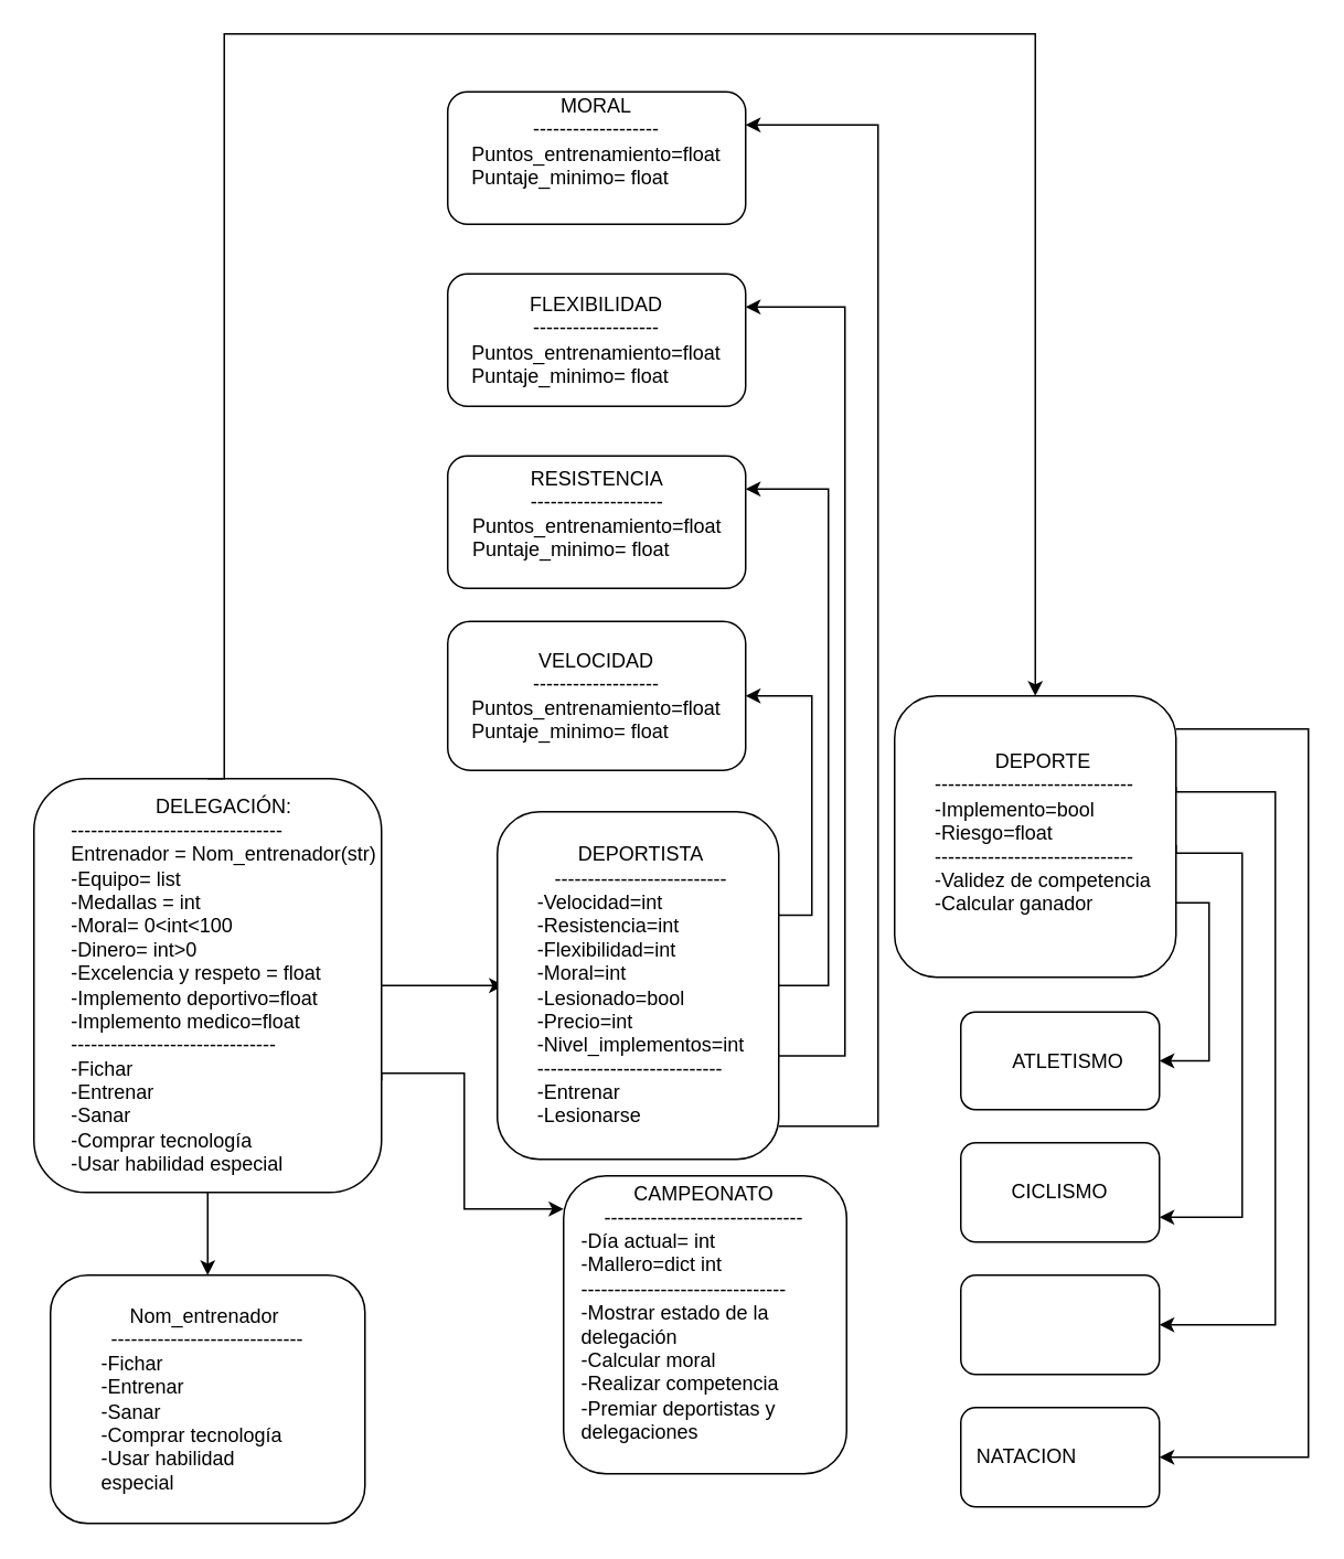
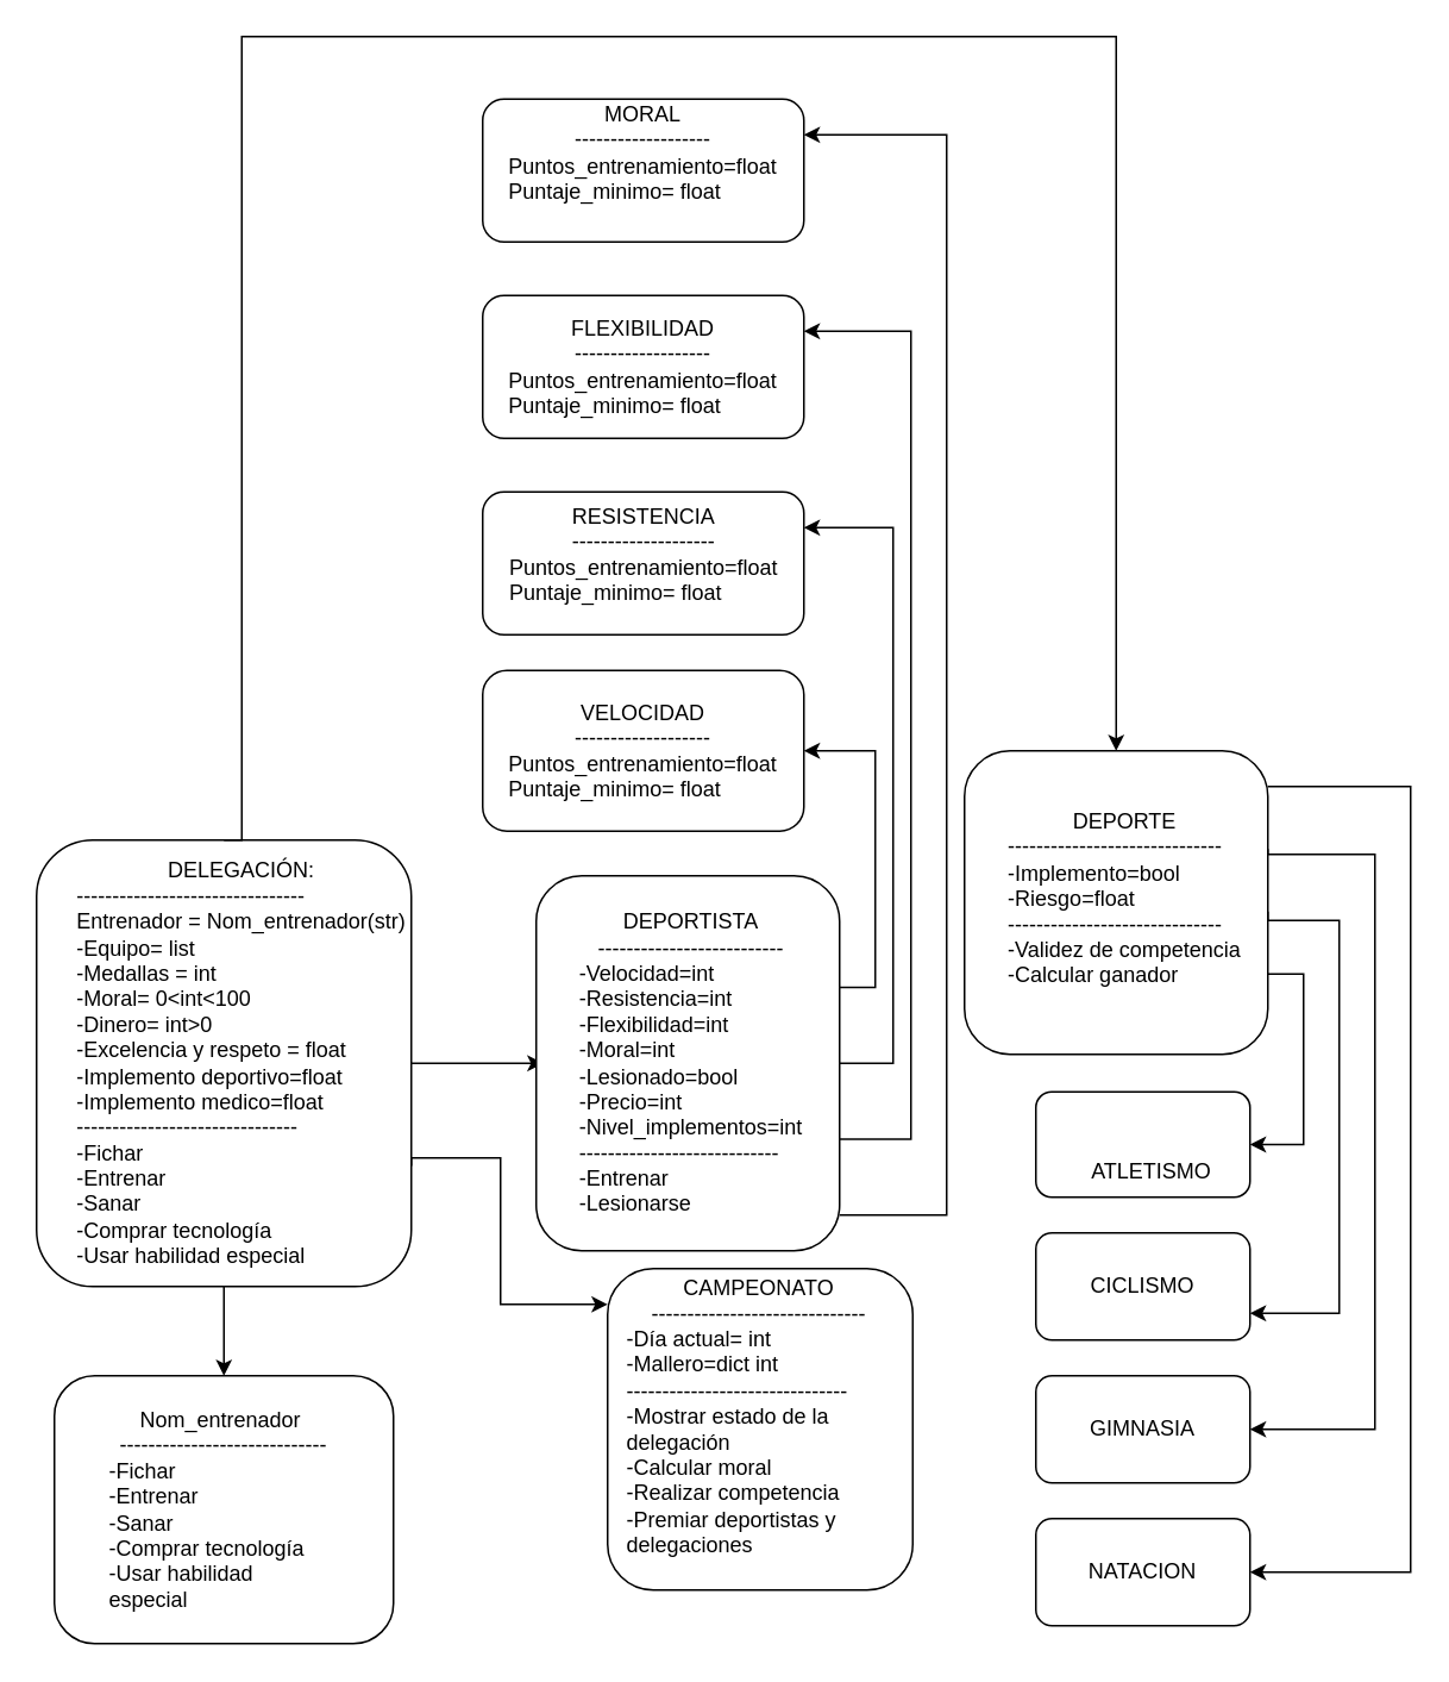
  <mxCell id="0" />
  <mxCell id="1" parent="0" />
  <mxCell id="2" value="" style="rounded=1;whiteSpace=wrap;html=1;" vertex="1" parent="1"><mxGeometry x="20" y="470" width="210" height="250" as="geometry" /></mxCell>
  <mxCell id="3" style="edgeStyle=orthogonalEdgeStyle;rounded=0;orthogonalLoop=1;jettySize=auto;html=1;exitX=1;exitY=0.5;exitDx=0;exitDy=0;" edge="1" parent="1" source="6" target="12"><mxGeometry relative="1" as="geometry" /></mxCell>
  <mxCell id="4" style="edgeStyle=orthogonalEdgeStyle;rounded=0;orthogonalLoop=1;jettySize=auto;html=1;exitX=1;exitY=0.75;exitDx=0;exitDy=0;" edge="1" parent="1" source="6"><mxGeometry relative="1" as="geometry"><mxPoint x="340" y="730" as="targetPoint" /><Array as="points"><mxPoint x="280" y="648" /></Array></mxGeometry></mxCell>
  <mxCell id="5" style="edgeStyle=orthogonalEdgeStyle;rounded=0;orthogonalLoop=1;jettySize=auto;html=1;exitX=0.5;exitY=0;exitDx=0;exitDy=0;entryX=0.5;entryY=0;entryDx=0;entryDy=0;" edge="1" parent="1" source="2" target="13"><mxGeometry relative="1" as="geometry"><mxPoint x="540" y="470" as="targetPoint" /><mxPoint x="230" y="538" as="sourcePoint" /><Array as="points"><mxPoint x="135" y="20" /><mxPoint x="625" y="20" /></Array></mxGeometry></mxCell>
  <mxCell id="6" value="&lt;span&gt;DELEGACIÓN:&lt;br&gt;&lt;div style=&quot;text-align: left&quot;&gt;-------------------------------&lt;span&gt;-&lt;/span&gt;&lt;/div&gt;&lt;div style=&quot;text-align: left&quot;&gt;&lt;span&gt;Entrenador = Nom_entrenador(str)&lt;/span&gt;&lt;/div&gt;&lt;div style=&quot;text-align: left&quot;&gt;-Equipo= list&lt;/div&gt;&lt;div style=&quot;text-align: left&quot;&gt;-Medallas = int&lt;/div&gt;&lt;div style=&quot;text-align: left&quot;&gt;-Moral= 0&amp;lt;int&amp;lt;100&lt;/div&gt;&lt;div style=&quot;text-align: left&quot;&gt;-Dinero= int&amp;gt;0&amp;nbsp;&lt;/div&gt;&lt;div style=&quot;text-align: left&quot;&gt;&lt;span&gt;-Excelencia y respeto = float&lt;/span&gt;&lt;br&gt;&lt;/div&gt;&lt;div style=&quot;text-align: left&quot;&gt;-Implemento deportivo=float&lt;/div&gt;&lt;div style=&quot;text-align: left&quot;&gt;-Implemento medico=float&lt;/div&gt;&lt;div style=&quot;text-align: left&quot;&gt;-------------------------------&lt;/div&gt;&lt;/span&gt;&lt;div style=&quot;text-align: left&quot;&gt;-Fichar&lt;/div&gt;&lt;div style=&quot;text-align: left&quot;&gt;-Entrenar&lt;/div&gt;&lt;div style=&quot;text-align: left&quot;&gt;-Sanar&lt;/div&gt;&lt;div style=&quot;text-align: left&quot;&gt;-Comprar tecnología&lt;/div&gt;&lt;div style=&quot;text-align: left&quot;&gt;-Usar habilidad especial&lt;/div&gt;" style="text;html=1;strokeColor=none;fillColor=none;align=center;verticalAlign=middle;whiteSpace=wrap;rounded=0;" vertex="1" parent="1"><mxGeometry x="40" y="480" width="190" height="230" as="geometry" /></mxCell>
  <mxCell id="7" value="" style="rounded=1;whiteSpace=wrap;html=1;" vertex="1" parent="1"><mxGeometry x="300" y="490" width="170" height="210" as="geometry" /></mxCell>
  <mxCell id="8" style="edgeStyle=orthogonalEdgeStyle;rounded=0;orthogonalLoop=1;jettySize=auto;html=1;exitX=1;exitY=0.25;exitDx=0;exitDy=0;entryX=1;entryY=0.5;entryDx=0;entryDy=0;" edge="1" parent="1" source="12" target="33"><mxGeometry relative="1" as="geometry"><mxPoint x="490" y="410" as="targetPoint" /></mxGeometry></mxCell>
  <mxCell id="9" style="edgeStyle=orthogonalEdgeStyle;rounded=0;orthogonalLoop=1;jettySize=auto;html=1;exitX=1;exitY=0.5;exitDx=0;exitDy=0;entryX=1;entryY=0.25;entryDx=0;entryDy=0;" edge="1" parent="1" source="12" target="34"><mxGeometry relative="1" as="geometry"><mxPoint x="500" y="330" as="targetPoint" /><Array as="points"><mxPoint x="500" y="595" /><mxPoint x="500" y="295" /></Array></mxGeometry></mxCell>
  <mxCell id="10" style="edgeStyle=orthogonalEdgeStyle;rounded=0;orthogonalLoop=1;jettySize=auto;html=1;exitX=1;exitY=0.75;exitDx=0;exitDy=0;entryX=1;entryY=0.25;entryDx=0;entryDy=0;" edge="1" parent="1" source="12" target="35"><mxGeometry relative="1" as="geometry"><mxPoint x="510" y="250" as="targetPoint" /><Array as="points"><mxPoint x="510" y="638" /><mxPoint x="510" y="185" /></Array></mxGeometry></mxCell>
  <mxCell id="11" style="edgeStyle=orthogonalEdgeStyle;rounded=0;orthogonalLoop=1;jettySize=auto;html=1;exitX=1;exitY=1;exitDx=0;exitDy=0;entryX=1;entryY=0.25;entryDx=0;entryDy=0;" edge="1" parent="1" source="12" target="36"><mxGeometry relative="1" as="geometry"><mxPoint x="520" y="160" as="targetPoint" /><Array as="points"><mxPoint x="530" y="680" /><mxPoint x="530" y="75" /></Array></mxGeometry></mxCell>
  <mxCell id="12" value="DEPORTISTA&lt;br&gt;&lt;span style=&quot;text-align: left&quot;&gt;--------------------------&lt;/span&gt;&lt;br&gt;&lt;div style=&quot;text-align: left&quot;&gt;&lt;span&gt;-Velocidad=int&lt;/span&gt;&lt;/div&gt;&lt;div style=&quot;text-align: left&quot;&gt;&lt;span&gt;-Resistencia=int&lt;/span&gt;&lt;/div&gt;&lt;div style=&quot;text-align: left&quot;&gt;&lt;span&gt;-Flexibilidad=int&lt;/span&gt;&lt;/div&gt;&lt;div style=&quot;text-align: left&quot;&gt;&lt;span&gt;-Moral=int&lt;/span&gt;&lt;/div&gt;&lt;div style=&quot;text-align: left&quot;&gt;&lt;span&gt;-Lesionado=bool&lt;/span&gt;&lt;/div&gt;&lt;div style=&quot;text-align: left&quot;&gt;&lt;span&gt;-Precio=int&lt;/span&gt;&lt;/div&gt;&lt;div style=&quot;text-align: left&quot;&gt;&lt;span&gt;-Nivel_implementos=int&lt;/span&gt;&lt;/div&gt;&lt;div style=&quot;text-align: left&quot;&gt;&lt;span&gt;----------------------------&lt;/span&gt;&lt;/div&gt;&lt;div style=&quot;text-align: left&quot;&gt;-Entrenar&lt;/div&gt;&lt;div style=&quot;text-align: left&quot;&gt;-Lesionarse&lt;/div&gt;" style="text;html=1;strokeColor=none;fillColor=none;align=center;verticalAlign=middle;whiteSpace=wrap;rounded=0;" vertex="1" parent="1"><mxGeometry x="304" y="510" width="166" height="170" as="geometry" /></mxCell>
  <mxCell id="13" value="" style="rounded=1;whiteSpace=wrap;html=1;align=center;" vertex="1" parent="1"><mxGeometry x="540" y="420" width="170" height="170" as="geometry" /></mxCell>
  <mxCell id="14" style="edgeStyle=orthogonalEdgeStyle;rounded=0;orthogonalLoop=1;jettySize=auto;html=1;exitX=1;exitY=0.75;exitDx=0;exitDy=0;entryX=1;entryY=0.5;entryDx=0;entryDy=0;" edge="1" parent="1" source="18" target="19"><mxGeometry relative="1" as="geometry"><mxPoint x="730" y="640" as="targetPoint" /></mxGeometry></mxCell>
  <mxCell id="15" style="edgeStyle=orthogonalEdgeStyle;rounded=0;orthogonalLoop=1;jettySize=auto;html=1;exitX=1;exitY=0.5;exitDx=0;exitDy=0;entryX=1;entryY=0.75;entryDx=0;entryDy=0;" edge="1" parent="1" source="18" target="22"><mxGeometry relative="1" as="geometry"><mxPoint x="760" y="730" as="targetPoint" /><Array as="points"><mxPoint x="750" y="515" /><mxPoint x="750" y="735" /></Array></mxGeometry></mxCell>
  <mxCell id="16" style="edgeStyle=orthogonalEdgeStyle;rounded=0;orthogonalLoop=1;jettySize=auto;html=1;exitX=1;exitY=0.25;exitDx=0;exitDy=0;entryX=1;entryY=0.5;entryDx=0;entryDy=0;" edge="1" parent="1" source="18" target="24"><mxGeometry relative="1" as="geometry"><mxPoint x="780" y="810" as="targetPoint" /><Array as="points"><mxPoint x="770" y="478" /><mxPoint x="770" y="800" /></Array></mxGeometry></mxCell>
  <mxCell id="17" style="edgeStyle=orthogonalEdgeStyle;rounded=0;orthogonalLoop=1;jettySize=auto;html=1;exitX=1;exitY=0;exitDx=0;exitDy=0;entryX=1;entryY=0.5;entryDx=0;entryDy=0;" edge="1" parent="1" source="18" target="26"><mxGeometry relative="1" as="geometry"><mxPoint x="810" y="880" as="targetPoint" /><Array as="points"><mxPoint x="710" y="440" /><mxPoint x="790" y="440" /><mxPoint x="790" y="880" /></Array></mxGeometry></mxCell>
  <mxCell id="18" value="DEPORTE&lt;br&gt;&lt;div style=&quot;text-align: left&quot;&gt;&lt;span&gt;------------------------------&lt;/span&gt;&lt;/div&gt;&lt;div style=&quot;text-align: left&quot;&gt;&lt;span&gt;-Implemento=bool&lt;/span&gt;&lt;/div&gt;&lt;div style=&quot;text-align: left&quot;&gt;&lt;span&gt;-Riesgo=float&lt;/span&gt;&lt;/div&gt;&lt;div style=&quot;text-align: left&quot;&gt;&lt;span&gt;------------------------------&lt;/span&gt;&lt;/div&gt;&lt;div style=&quot;text-align: left&quot;&gt;&lt;span&gt;-Validez de competencia&lt;/span&gt;&lt;/div&gt;&lt;div style=&quot;text-align: left&quot;&gt;&lt;span&gt;-Calcular ganador&lt;/span&gt;&lt;/div&gt;&lt;div style=&quot;text-align: left&quot;&gt;&lt;span&gt;&amp;nbsp;&lt;/span&gt;&lt;/div&gt;" style="text;html=1;strokeColor=none;fillColor=none;align=center;verticalAlign=middle;whiteSpace=wrap;rounded=0;" vertex="1" parent="1"><mxGeometry x="550" y="440" width="160" height="140" as="geometry" /></mxCell>
  <mxCell id="19" value="" style="rounded=1;whiteSpace=wrap;html=1;align=center;" vertex="1" parent="1"><mxGeometry x="580" y="611" width="120" height="59" as="geometry" /></mxCell>
  <mxCell id="20" style="edgeStyle=orthogonalEdgeStyle;rounded=0;orthogonalLoop=1;jettySize=auto;html=1;exitX=0.5;exitY=1;exitDx=0;exitDy=0;" edge="1" parent="1" source="19" target="19"><mxGeometry relative="1" as="geometry" /></mxCell>
- <mxCell id="21" value="ATLETISMO" style="text;html=1;strokeColor=none;fillColor=none;align=center;verticalAlign=middle;whiteSpace=wrap;rounded=0;" vertex="1" parent="1"><mxGeometry x="620" y="632.75" width="50" height="15.5" as="geometry" /></mxCell>
+ <mxCell id="21" value="ATLETISMO" style="text;html=1;strokeColor=none;fillColor=none;align=center;verticalAlign=middle;whiteSpace=wrap;rounded=0;" vertex="1" parent="1"><mxGeometry x="620" y="647.75" width="50" height="15.5" as="geometry" /></mxCell>
  <mxCell id="22" value="" style="rounded=1;whiteSpace=wrap;html=1;align=center;" vertex="1" parent="1"><mxGeometry x="580" y="690" width="120" height="60" as="geometry" /></mxCell>
  <mxCell id="23" value="CICLISMO" style="text;html=1;strokeColor=none;fillColor=none;align=center;verticalAlign=middle;whiteSpace=wrap;rounded=0;" vertex="1" parent="1"><mxGeometry x="605" y="715" width="70" height="10" as="geometry" /></mxCell>
  <mxCell id="24" value="" style="rounded=1;whiteSpace=wrap;html=1;align=center;" vertex="1" parent="1"><mxGeometry x="580" y="770" width="120" height="60" as="geometry" /></mxCell>
+ <mxCell id="25" value="GIMNASIA" style="text;html=1;strokeColor=none;fillColor=none;align=center;verticalAlign=middle;whiteSpace=wrap;rounded=0;" vertex="1" parent="1"><mxGeometry x="620" y="790" width="40" height="20" as="geometry" /></mxCell>
  <mxCell id="26" value="" style="rounded=1;whiteSpace=wrap;html=1;align=center;" vertex="1" parent="1"><mxGeometry x="580" y="850" width="120" height="60" as="geometry" /></mxCell>
- <mxCell id="27" value="NATACION" style="text;html=1;strokeColor=none;fillColor=none;align=center;verticalAlign=middle;whiteSpace=wrap;rounded=0;" vertex="1" parent="1"><mxGeometry x="600" y="870" width="40" height="20" as="geometry" /></mxCell>
+ <mxCell id="27" value="NATACION" style="text;html=1;strokeColor=none;fillColor=none;align=center;verticalAlign=middle;whiteSpace=wrap;rounded=0;" vertex="1" parent="1"><mxGeometry x="620" y="870" width="40" height="20" as="geometry" /></mxCell>
  <mxCell id="28" value="" style="rounded=1;whiteSpace=wrap;html=1;align=center;" vertex="1" parent="1"><mxGeometry x="340" y="710" width="171" height="180" as="geometry" /></mxCell>
  <mxCell id="29" value="CAMPEONATO&lt;br&gt;------------------------------&lt;br&gt;&lt;div style=&quot;text-align: left&quot;&gt;-Día actual= int&lt;/div&gt;&lt;div style=&quot;text-align: left&quot;&gt;-Mallero=dict int&lt;/div&gt;&lt;div style=&quot;text-align: left&quot;&gt;-------------------------------&lt;/div&gt;&lt;div style=&quot;text-align: left&quot;&gt;-Mostrar estado de la delegación&lt;/div&gt;&lt;div style=&quot;text-align: left&quot;&gt;-Calcular moral&lt;/div&gt;&lt;div style=&quot;text-align: left&quot;&gt;-Realizar competencia&amp;nbsp;&lt;/div&gt;&lt;div style=&quot;text-align: left&quot;&gt;-Premiar deportistas y delegaciones&amp;nbsp;&lt;/div&gt;&lt;div style=&quot;text-align: left&quot;&gt;&lt;br&gt;&lt;/div&gt;" style="text;html=1;strokeColor=none;fillColor=none;align=center;verticalAlign=middle;whiteSpace=wrap;rounded=0;" vertex="1" parent="1"><mxGeometry x="350" y="720" width="150" height="160" as="geometry" /></mxCell>
  <mxCell id="30" value="" style="rounded=1;whiteSpace=wrap;html=1;align=center;" vertex="1" parent="1"><mxGeometry x="30" y="770" width="190" height="150" as="geometry" /></mxCell>
  <mxCell id="31" value="Nom_entrenador&amp;nbsp;&lt;br&gt;-----------------------------&lt;br&gt;&lt;div style=&quot;text-align: left&quot;&gt;&lt;span&gt;-Fichar&lt;/span&gt;&lt;br&gt;&lt;/div&gt;&lt;div style=&quot;text-align: left&quot;&gt;-Entrenar&lt;/div&gt;&lt;div style=&quot;text-align: left&quot;&gt;-Sanar&lt;/div&gt;&lt;div style=&quot;text-align: left&quot;&gt;-Comprar tecnología&lt;/div&gt;&lt;div style=&quot;text-align: left&quot;&gt;-Usar habilidad especial&lt;/div&gt;" style="text;html=1;strokeColor=none;fillColor=none;align=center;verticalAlign=middle;whiteSpace=wrap;rounded=0;" vertex="1" parent="1"><mxGeometry x="60" y="785" width="130" height="120" as="geometry" /></mxCell>
  <mxCell id="32" value="" style="endArrow=classic;html=1;exitX=0.5;exitY=1;exitDx=0;exitDy=0;" edge="1" parent="1" source="2" target="30"><mxGeometry width="50" height="50" relative="1" as="geometry"><mxPoint x="420" y="850" as="sourcePoint" /><mxPoint x="470" y="800" as="targetPoint" /></mxGeometry></mxCell>
  <mxCell id="33" value="" style="rounded=1;whiteSpace=wrap;html=1;align=center;" vertex="1" parent="1"><mxGeometry x="270" y="375" width="180" height="90" as="geometry" /></mxCell>
  <mxCell id="34" value="" style="rounded=1;whiteSpace=wrap;html=1;align=center;" vertex="1" parent="1"><mxGeometry x="270" y="275" width="180" height="80" as="geometry" /></mxCell>
  <mxCell id="35" value="" style="rounded=1;whiteSpace=wrap;html=1;align=center;" vertex="1" parent="1"><mxGeometry x="270" y="165" width="180" height="80" as="geometry" /></mxCell>
  <mxCell id="36" value="" style="rounded=1;whiteSpace=wrap;html=1;align=center;" vertex="1" parent="1"><mxGeometry x="270" y="55" width="180" height="80" as="geometry" /></mxCell>
  <mxCell id="37" value="VELOCIDAD&lt;br&gt;-------------------&lt;br&gt;&lt;div style=&quot;text-align: left&quot;&gt;Puntos_entrenamiento=float&lt;/div&gt;&lt;div style=&quot;text-align: left&quot;&gt;Puntaje_minimo= float&lt;br&gt;&lt;/div&gt;" style="text;html=1;strokeColor=none;fillColor=none;align=center;verticalAlign=middle;whiteSpace=wrap;rounded=0;" vertex="1" parent="1"><mxGeometry x="280" y="385" width="160" height="70" as="geometry" /></mxCell>
  <mxCell id="38" value="RESISTENCIA&lt;br&gt;--------------------&lt;br&gt;&lt;div style=&quot;text-align: left&quot;&gt;Puntos_entrenamiento=float&lt;/div&gt;&lt;div style=&quot;text-align: left&quot;&gt;Puntaje_minimo= float&lt;br&gt;&lt;/div&gt;" style="text;html=1;strokeColor=none;fillColor=none;align=center;verticalAlign=middle;whiteSpace=wrap;rounded=0;" vertex="1" parent="1"><mxGeometry x="297.5" y="285" width="125" height="50" as="geometry" /></mxCell>
  <mxCell id="39" value="FLEXIBILIDAD&lt;br&gt;-------------------&lt;br&gt;&lt;div style=&quot;text-align: left&quot;&gt;Puntos_entrenamiento=float&lt;/div&gt;&lt;div style=&quot;text-align: left&quot;&gt;Puntaje_minimo= float&lt;br&gt;&lt;/div&gt;" style="text;html=1;strokeColor=none;fillColor=none;align=center;verticalAlign=middle;whiteSpace=wrap;rounded=0;" vertex="1" parent="1"><mxGeometry x="280" y="170" width="160" height="70" as="geometry" /></mxCell>
  <mxCell id="40" value="MORAL&lt;br&gt;-------------------&lt;br&gt;&lt;div style=&quot;text-align: left&quot;&gt;Puntos_entrenamiento=float&lt;/div&gt;&lt;div style=&quot;text-align: left&quot;&gt;Puntaje_minimo= float&lt;/div&gt;" style="text;html=1;strokeColor=none;fillColor=none;align=center;verticalAlign=middle;whiteSpace=wrap;rounded=0;" vertex="1" parent="1"><mxGeometry x="295" y="50" width="130" height="70" as="geometry" /></mxCell>
  <mxCell id="41" style="edgeStyle=orthogonalEdgeStyle;rounded=0;orthogonalLoop=1;jettySize=auto;html=1;exitX=0.5;exitY=1;exitDx=0;exitDy=0;" edge="1" parent="1" source="40" target="40"><mxGeometry relative="1" as="geometry" /></mxCell>
  <mxCell id="42" style="edgeStyle=orthogonalEdgeStyle;rounded=0;orthogonalLoop=1;jettySize=auto;html=1;exitX=0.5;exitY=1;exitDx=0;exitDy=0;" edge="1" parent="1" source="28" target="28"><mxGeometry relative="1" as="geometry" /></mxCell>
